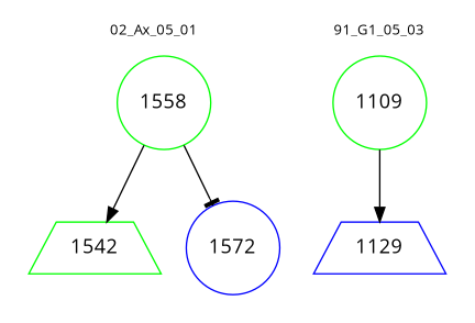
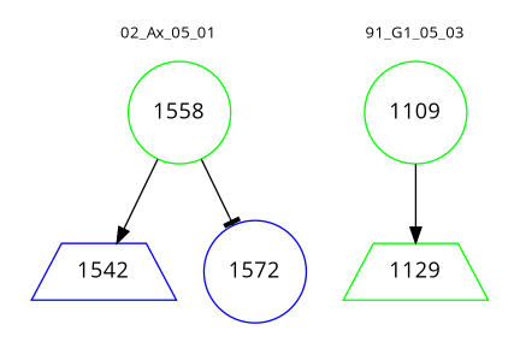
  digraph {
    fontname="Open Sans"
    node [color=blue fontname="Open Sans" shape=circle]
    edge [arrowhead=normal color=black fontname="Open Sans"]
    n1 [color=green label=1558]
-   n2 [color=green label=1542 shape=trapezium]
+   n2 [label=1542 shape=trapezium]
    n3 [label=1572]
    n4 [color=green label=1109]
-   n5 [label=1129 shape=trapezium]
+   n5 [color=green label=1129 shape=trapezium]
    subgraph cluster_1 {
      color=white
      fontsize=10
      label="02_Ax_05_01"
      n1
      n2
      n3
    }
    subgraph cluster_2 {
      color=white
      fontsize=10
      label="91_G1_05_03"
      n4
      n5
    }
    n1 -> n2
    n1 -> n3 [arrowhead=tee]
    n4 -> n5
  }
